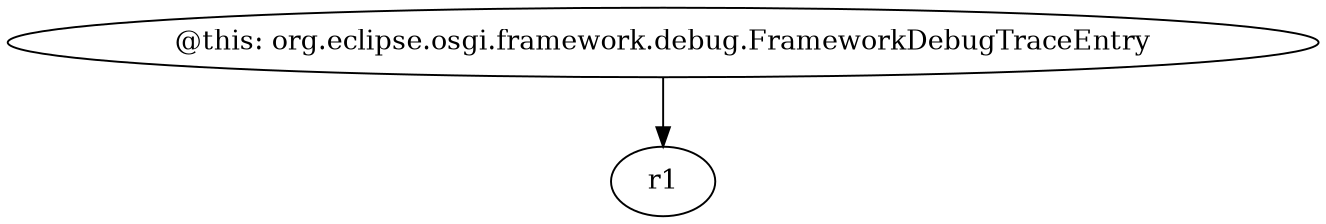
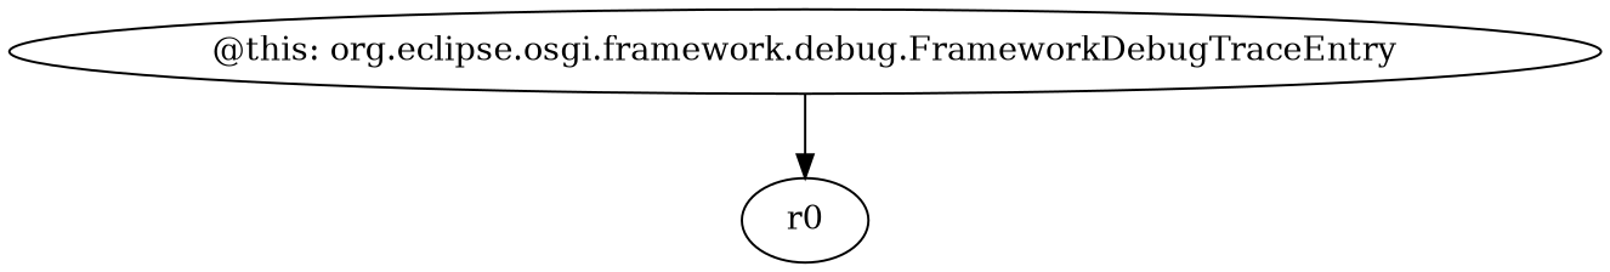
  digraph {
    n1 [label="@this: org.eclipse.osgi.framework.debug.FrameworkDebugTraceEntry"]
-   n2 [label=r1]
+   n2 [label=r0]
    n1 -> n2 [arrowhead=normal]
  }
